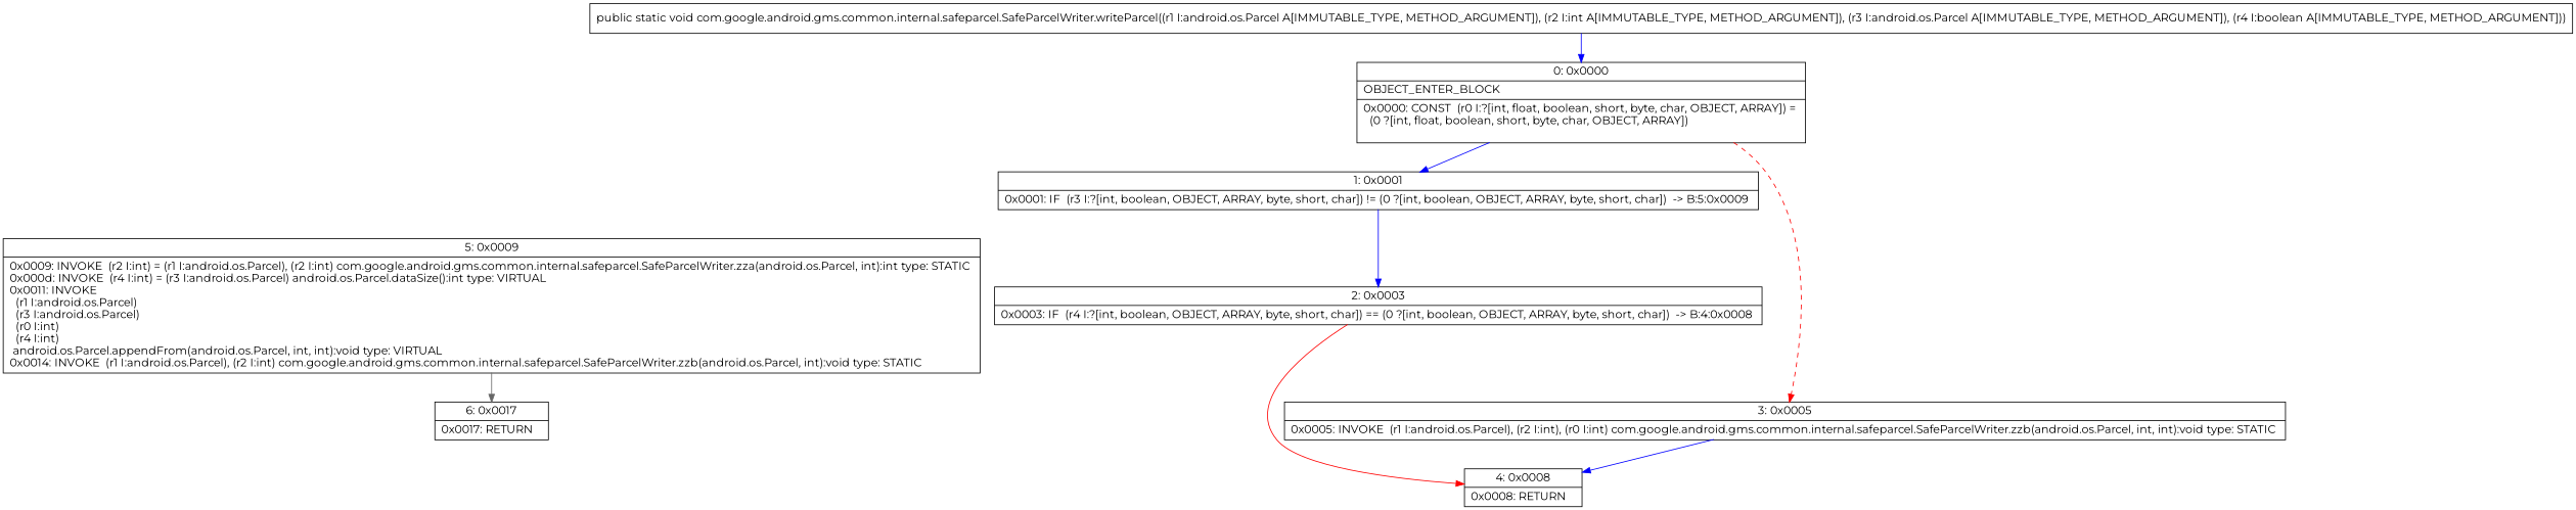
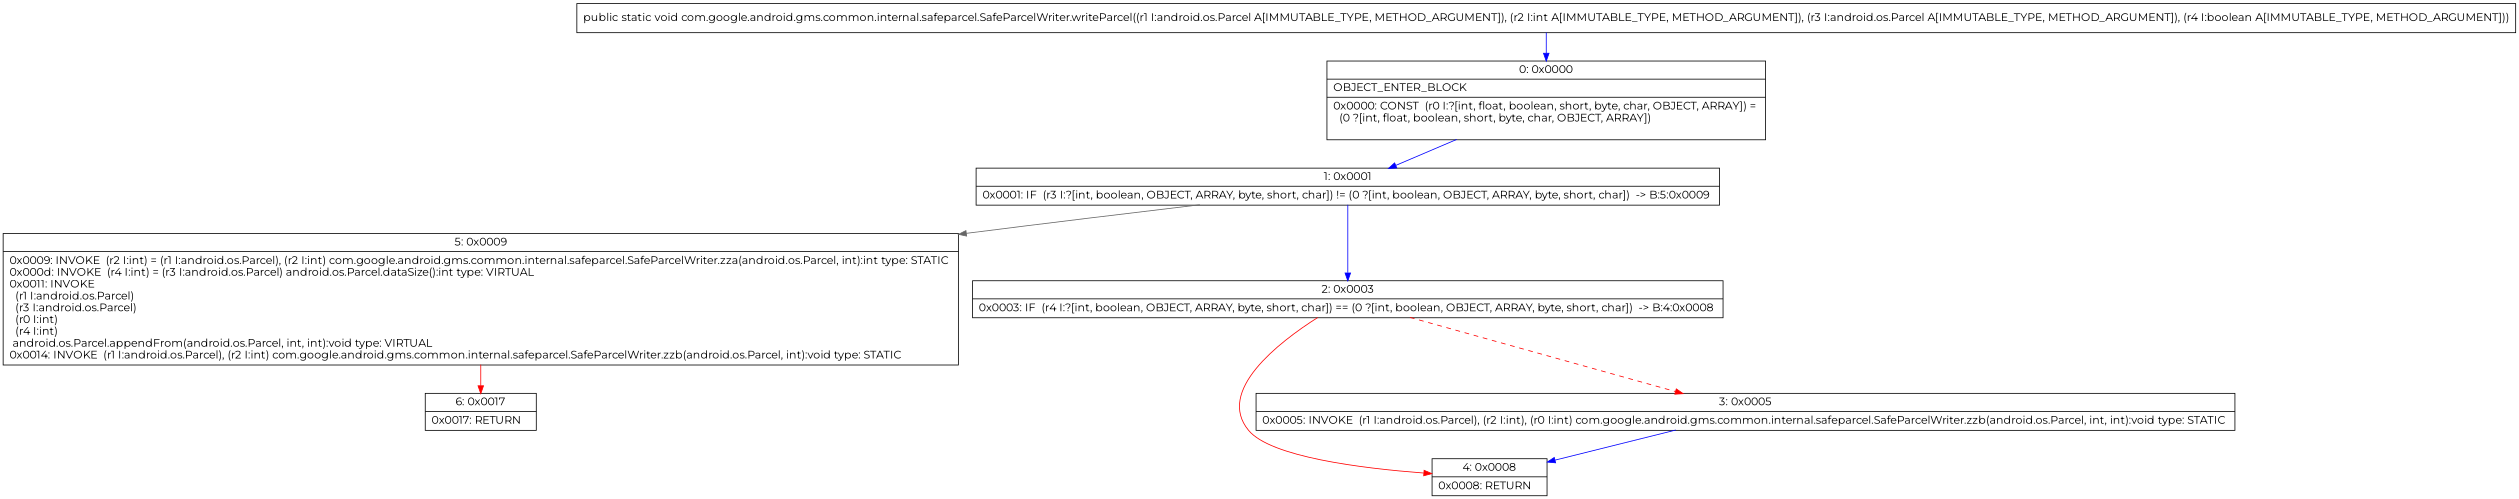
  digraph {
    fontname=Montserrat
    node [fontname=Montserrat shape=record]
    edge [color=blue fontname=Montserrat]
    n1 [label="{0\:\ 0x0000|OBJECT_ENTER_BLOCK\l|0x0000: CONST  (r0 I:?[int, float, boolean, short, byte, char, OBJECT, ARRAY]) = \l  (0 ?[int, float, boolean, short, byte, char, OBJECT, ARRAY])\l \l}"]
    n2 [label="{1\:\ 0x0001|0x0001: IF  (r3 I:?[int, boolean, OBJECT, ARRAY, byte, short, char]) != (0 ?[int, boolean, OBJECT, ARRAY, byte, short, char])  \-\> B:5:0x0009 \l}"]
    n3 [label="{2\:\ 0x0003|0x0003: IF  (r4 I:?[int, boolean, OBJECT, ARRAY, byte, short, char]) == (0 ?[int, boolean, OBJECT, ARRAY, byte, short, char])  \-\> B:4:0x0008 \l}"]
    n4 [label="{5\:\ 0x0009|0x0009: INVOKE  (r2 I:int) = (r1 I:android.os.Parcel), (r2 I:int) com.google.android.gms.common.internal.safeparcel.SafeParcelWriter.zza(android.os.Parcel, int):int type: STATIC \l0x000d: INVOKE  (r4 I:int) = (r3 I:android.os.Parcel) android.os.Parcel.dataSize():int type: VIRTUAL \l0x0011: INVOKE  \l  (r1 I:android.os.Parcel)\l  (r3 I:android.os.Parcel)\l  (r0 I:int)\l  (r4 I:int)\l android.os.Parcel.appendFrom(android.os.Parcel, int, int):void type: VIRTUAL \l0x0014: INVOKE  (r1 I:android.os.Parcel), (r2 I:int) com.google.android.gms.common.internal.safeparcel.SafeParcelWriter.zzb(android.os.Parcel, int):void type: STATIC \l}"]
    n5 [label="{3\:\ 0x0005|0x0005: INVOKE  (r1 I:android.os.Parcel), (r2 I:int), (r0 I:int) com.google.android.gms.common.internal.safeparcel.SafeParcelWriter.zzb(android.os.Parcel, int, int):void type: STATIC \l}"]
    n6 [label="{4\:\ 0x0008|0x0008: RETURN   \l}"]
    n7 [label="{6\:\ 0x0017|0x0017: RETURN   \l}"]
    n8 [label="{public static void com.google.android.gms.common.internal.safeparcel.SafeParcelWriter.writeParcel((r1 I:android.os.Parcel A[IMMUTABLE_TYPE, METHOD_ARGUMENT]), (r2 I:int A[IMMUTABLE_TYPE, METHOD_ARGUMENT]), (r3 I:android.os.Parcel A[IMMUTABLE_TYPE, METHOD_ARGUMENT]), (r4 I:boolean A[IMMUTABLE_TYPE, METHOD_ARGUMENT])) }"]
    n1 -> n2
    n2 -> n3 [style=solid]
-   n1 -> n5 [color=red style=dashed]
+   n2 -> n4 [color=gray40]
+   n3 -> n5 [color=red style=dashed]
    n3 -> n6 [color=red]
-   n4 -> n7 [color=gray40]
+   n4 -> n7 [color=red]
    n5 -> n6
    n8 -> n1
  }
